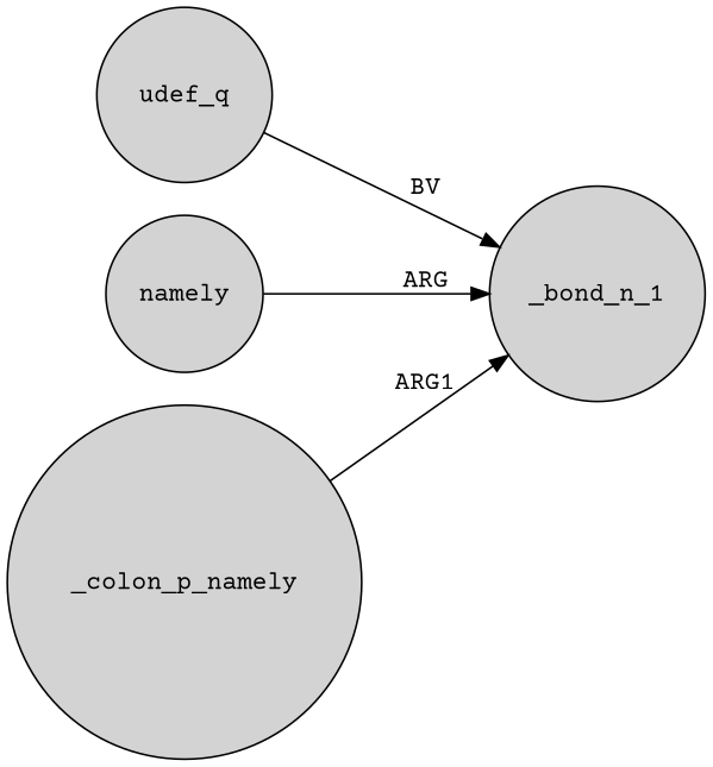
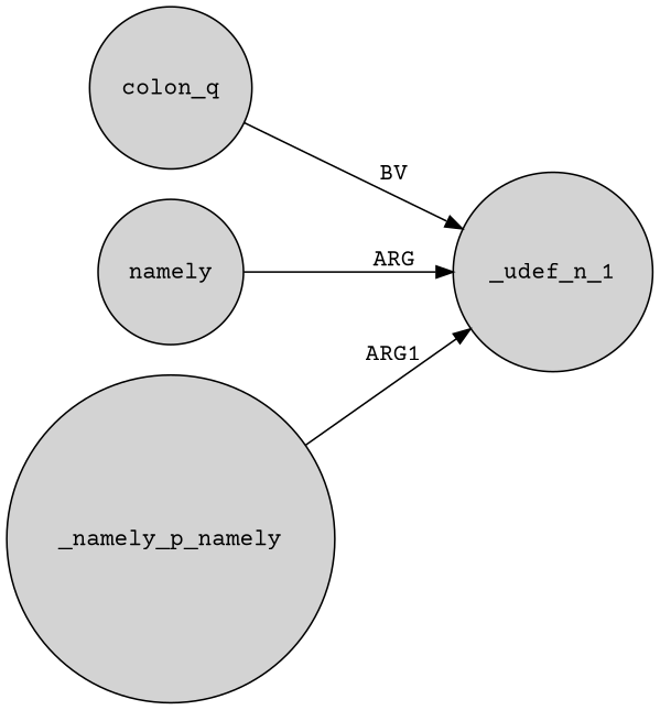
  digraph {
    fontname="Courier Prime"
    rankdir=LR
    node [fontname="Courier Prime" shape=circle style=filled]
    edge [fontname="Courier Prime"]
-   udef_q
-   _bond_n_1
+   udef_q [label=colon_q]
+   _bond_n_1 [label=_udef_n_1]
    n3 [label=namely]
-   _colon_p_namely
+   _colon_p_namely [label=_namely_p_namely]
    udef_q -> _bond_n_1 [label=BV]
    n3 -> _bond_n_1 [label=ARG]
    _colon_p_namely -> _bond_n_1 [label=ARG1]
  }
